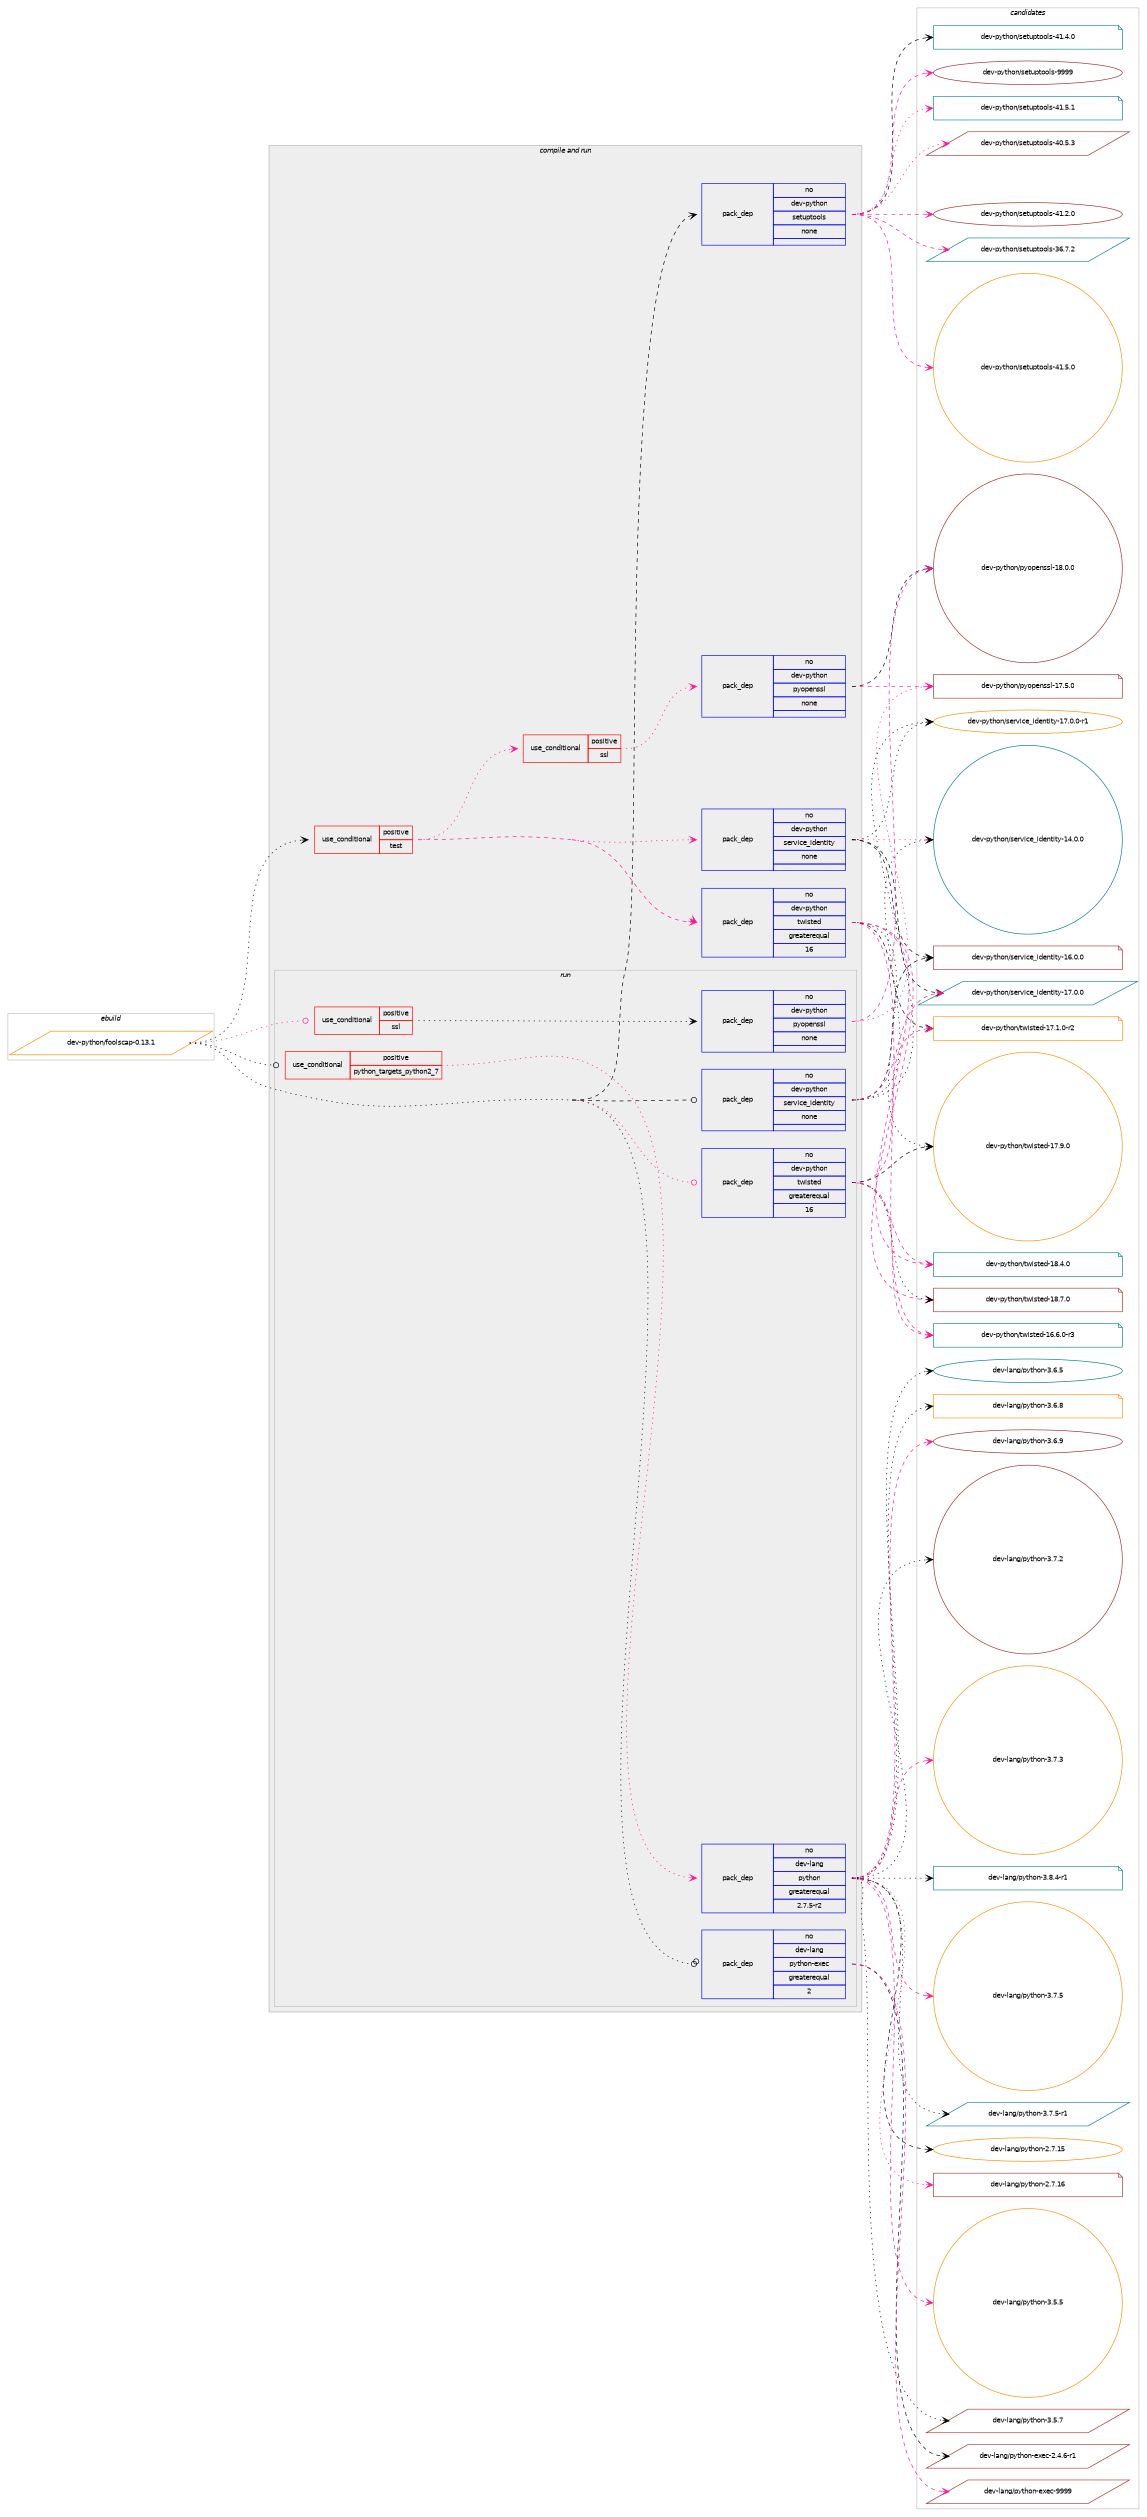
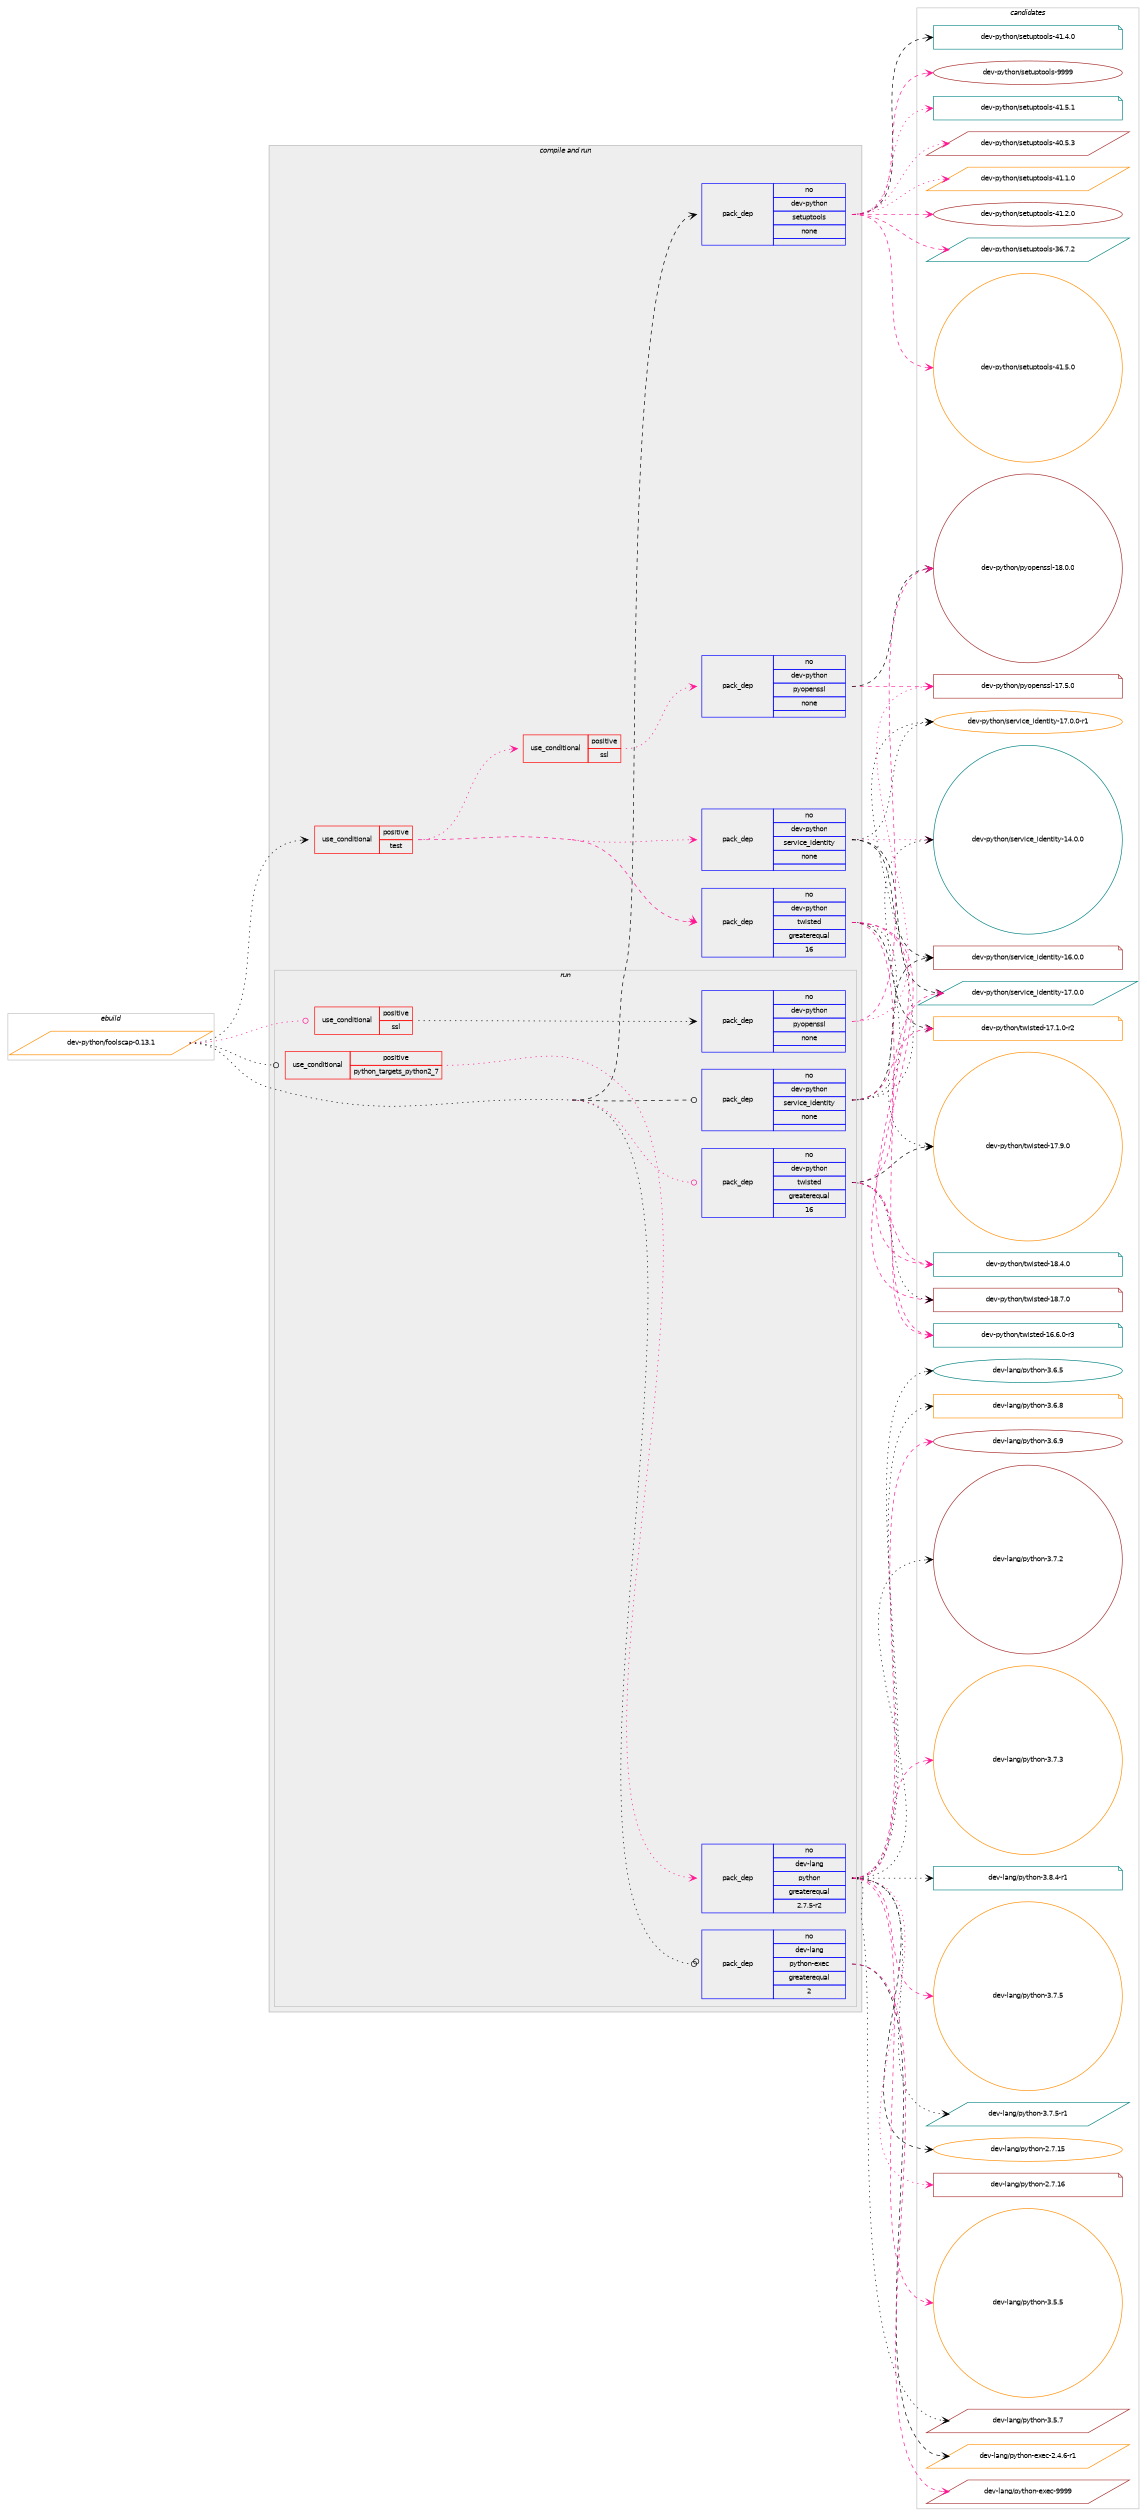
  digraph {
    compound=true
    concentrate=true
    fontname=Helvetica
    fontsize=10
    newrank=true
    rankdir=LR
    ranksep=1.5
    node [color=darkorange fontname=Helvetica fontsize=10 shape=none]
    edge [arrowhead=vee color=deeppink headport=w style=dashed tailport=e weight=100]
    n1 [label="dev-python/foolscap-0.13.1" shape=parallelogram width=4]
    n2 [color=blue label=<<TABLE BORDER="0" CELLBORDER="1" CELLSPACING="0" CELLPADDING="4" WIDTH="220"><TR><TD ROWSPAN="6" CELLPADDING="30">pack_dep</TD></TR><TR><TD WIDTH="110">no</TD></TR><TR><TD>dev-python</TD></TR><TR><TD>twisted</TD></TR><TR><TD>greaterequal</TD></TR><TR><TD>16</TD></TR></TABLE>>]
    n3 [color=blue label=<<TABLE BORDER="0" CELLBORDER="1" CELLSPACING="0" CELLPADDING="4" WIDTH="220"><TR><TD ROWSPAN="6" CELLPADDING="30">pack_dep</TD></TR><TR><TD WIDTH="110">no</TD></TR><TR><TD>dev-python</TD></TR><TR><TD>service_identity</TD></TR><TR><TD>none</TD></TR><TR><TD></TD></TR></TABLE>>]
    n4 [color=blue label=<<TABLE BORDER="0" CELLBORDER="1" CELLSPACING="0" CELLPADDING="4" WIDTH="220"><TR><TD ROWSPAN="6" CELLPADDING="30">pack_dep</TD></TR><TR><TD WIDTH="110">no</TD></TR><TR><TD>dev-python</TD></TR><TR><TD>pyopenssl</TD></TR><TR><TD>none</TD></TR><TR><TD></TD></TR></TABLE>>]
    n5 [color=red label=<<TABLE BORDER="0" CELLBORDER="1" CELLSPACING="0" CELLPADDING="4"><TR><TD ROWSPAN="3" CELLPADDING="10">use_conditional</TD></TR><TR><TD>positive</TD></TR><TR><TD>ssl</TD></TR></TABLE>>]
    n6 [color=red label=<<TABLE BORDER="0" CELLBORDER="1" CELLSPACING="0" CELLPADDING="4"><TR><TD ROWSPAN="3" CELLPADDING="10">use_conditional</TD></TR><TR><TD>positive</TD></TR><TR><TD>test</TD></TR></TABLE>>]
    n7 [color=blue label=<<TABLE BORDER="0" CELLBORDER="1" CELLSPACING="0" CELLPADDING="4" WIDTH="220"><TR><TD ROWSPAN="6" CELLPADDING="30">pack_dep</TD></TR><TR><TD WIDTH="110">no</TD></TR><TR><TD>dev-python</TD></TR><TR><TD>setuptools</TD></TR><TR><TD>none</TD></TR><TR><TD></TD></TR></TABLE>>]
    n8 [color=blue label=<<TABLE BORDER="0" CELLBORDER="1" CELLSPACING="0" CELLPADDING="4" WIDTH="220"><TR><TD ROWSPAN="6" CELLPADDING="30">pack_dep</TD></TR><TR><TD WIDTH="110">no</TD></TR><TR><TD>dev-lang</TD></TR><TR><TD>python</TD></TR><TR><TD>greaterequal</TD></TR><TR><TD>2.7.5-r2</TD></TR></TABLE>>]
    n9 [color=red label=<<TABLE BORDER="0" CELLBORDER="1" CELLSPACING="0" CELLPADDING="4"><TR><TD ROWSPAN="3" CELLPADDING="10">use_conditional</TD></TR><TR><TD>positive</TD></TR><TR><TD>python_targets_python2_7</TD></TR></TABLE>>]
    n10 [color=blue label=<<TABLE BORDER="0" CELLBORDER="1" CELLSPACING="0" CELLPADDING="4" WIDTH="220"><TR><TD ROWSPAN="6" CELLPADDING="30">pack_dep</TD></TR><TR><TD WIDTH="110">no</TD></TR><TR><TD>dev-lang</TD></TR><TR><TD>python-exec</TD></TR><TR><TD>greaterequal</TD></TR><TR><TD>2</TD></TR></TABLE>>]
    n11 [color=blue label=<<TABLE BORDER="0" CELLBORDER="1" CELLSPACING="0" CELLPADDING="4" WIDTH="220"><TR><TD ROWSPAN="6" CELLPADDING="30">pack_dep</TD></TR><TR><TD WIDTH="110">no</TD></TR><TR><TD>dev-python</TD></TR><TR><TD>pyopenssl</TD></TR><TR><TD>none</TD></TR><TR><TD></TD></TR></TABLE>>]
    n12 [color=red label=<<TABLE BORDER="0" CELLBORDER="1" CELLSPACING="0" CELLPADDING="4"><TR><TD ROWSPAN="3" CELLPADDING="10">use_conditional</TD></TR><TR><TD>positive</TD></TR><TR><TD>ssl</TD></TR></TABLE>>]
    n13 [color=blue label=<<TABLE BORDER="0" CELLBORDER="1" CELLSPACING="0" CELLPADDING="4" WIDTH="220"><TR><TD ROWSPAN="6" CELLPADDING="30">pack_dep</TD></TR><TR><TD WIDTH="110">no</TD></TR><TR><TD>dev-python</TD></TR><TR><TD>service_identity</TD></TR><TR><TD>none</TD></TR><TR><TD></TD></TR></TABLE>>]
    n14 [color=blue label=<<TABLE BORDER="0" CELLBORDER="1" CELLSPACING="0" CELLPADDING="4" WIDTH="220"><TR><TD ROWSPAN="6" CELLPADDING="30">pack_dep</TD></TR><TR><TD WIDTH="110">no</TD></TR><TR><TD>dev-python</TD></TR><TR><TD>twisted</TD></TR><TR><TD>greaterequal</TD></TR><TR><TD>16</TD></TR></TABLE>>]
    n15 [color=teal label="dev-python/twisted-16.6.0-r3" shape=note width=4]
    n16 [label="dev-python/twisted-17.1.0-r2" shape=note width=4]
    n17 [label="dev-python/twisted-17.9.0" shape=circle width=4]
    n18 [color=teal label="dev-python/twisted-18.4.0" shape=note width=4]
    n19 [color=brown label="dev-python/twisted-18.7.0" shape=note width=4]
    n20 [color=teal label="dev-python/service_identity-14.0.0" shape=circle width=4]
    n21 [color=brown label="dev-python/service_identity-16.0.0" shape=note width=4]
    n22 [color=teal label="dev-python/service_identity-17.0.0" shape=parallelogram width=4]
    n23 [label="dev-python/service_identity-17.0.0-r1" shape=ellipse width=4]
    n24 [color=brown label="dev-python/pyopenssl-17.5.0" shape=note width=4]
    n25 [color=brown label="dev-python/pyopenssl-18.0.0" shape=circle width=4]
    n26 [color=teal label="dev-python/setuptools-36.7.2" shape=parallelogram width=4]
    n27 [color=brown label="dev-python/setuptools-40.5.3" shape=parallelogram width=4]
+   n28 [label="dev-python/setuptools-41.1.0" shape=parallelogram width=4]
    n29 [color=brown label="dev-python/setuptools-41.2.0" shape=ellipse width=4]
    n30 [color=teal label="dev-python/setuptools-41.4.0" shape=note width=4]
    n31 [label="dev-python/setuptools-41.5.0" shape=circle width=4]
    n32 [color=teal label="dev-python/setuptools-41.5.1" shape=note width=4]
    n33 [color=brown label="dev-python/setuptools-9999" shape=ellipse width=4]
    n34 [label="dev-lang/python-2.7.15" shape=ellipse width=4]
    n35 [color=brown label="dev-lang/python-2.7.16" shape=note width=4]
    n36 [label="dev-lang/python-3.5.5" shape=circle width=4]
    n37 [color=brown label="dev-lang/python-3.5.7" shape=parallelogram width=4]
    n38 [color=teal label="dev-lang/python-3.6.5" shape=ellipse width=4]
    n39 [label="dev-lang/python-3.6.8" shape=note width=4]
    n40 [color=brown label="dev-lang/python-3.6.9" shape=ellipse width=4]
    n41 [color=brown label="dev-lang/python-3.7.2" shape=circle width=4]
    n42 [label="dev-lang/python-3.7.3" shape=circle width=4]
    n43 [color=teal label="dev-lang/python-3.8.4-r1" shape=note width=4]
    n44 [label="dev-lang/python-3.7.5" shape=circle width=4]
    n45 [color=teal label="dev-lang/python-3.7.5-r1" shape=parallelogram width=4]
-   n46 [color=brown label="dev-lang/python-exec-2.4.6-r1" shape=parallelogram width=4]
+   n46 [label="dev-lang/python-exec-2.4.6-r1" shape=parallelogram width=4]
    n47 [color=brown label="dev-lang/python-exec-9999" shape=parallelogram width=4]
    subgraph cluster_1 {
      color=gray
      label=<<i>ebuild</i>>
      rank=same
      n1
    }
    subgraph cluster_2 {
      color=gray
      label=<<i>dependencies</i>>
      subgraph cluster_3 {
        color=gray
        fillcolor="#eeeeee"
        label=<<i>compile</i>>
        style=filled
        subgraph sub_4 {
          color=gray
          fillcolor="#eeeeee"
          label=<<i>compile</i>>
          style=filled
          n6
          subgraph sub_5 {
            color=gray
            fillcolor="#eeeeee"
            label=<<i>compile</i>>
            style=filled
            n2
          }
          subgraph sub_6 {
            color=gray
            fillcolor="#eeeeee"
            label=<<i>compile</i>>
            style=filled
            n3
          }
          subgraph sub_7 {
            color=gray
            fillcolor="#eeeeee"
            label=<<i>compile</i>>
            style=filled
            n5
            subgraph sub_8 {
              color=gray
              fillcolor="#eeeeee"
              label=<<i>compile</i>>
              style=filled
              n4
            }
          }
        }
        subgraph sub_9 {
          color=gray
          fillcolor="#eeeeee"
          label=<<i>compile</i>>
          style=filled
          n7
        }
      }
      subgraph cluster_10 {
        color=gray
        fillcolor="#eeeeee"
        label=<<i>compile and run</i>>
        style=filled
      }
      subgraph cluster_11 {
        color=gray
        fillcolor="#eeeeee"
        label=<<i>run</i>>
        style=filled
        subgraph sub_12 {
          color=gray
          fillcolor="#eeeeee"
          label=<<i>run</i>>
          style=filled
          n9
          subgraph sub_13 {
            color=gray
            fillcolor="#eeeeee"
            label=<<i>run</i>>
            style=filled
            n8
          }
        }
        subgraph sub_14 {
          color=gray
          fillcolor="#eeeeee"
          label=<<i>run</i>>
          style=filled
          n10
        }
        subgraph sub_15 {
          color=gray
          fillcolor="#eeeeee"
          label=<<i>run</i>>
          style=filled
          n12
          subgraph sub_16 {
            color=gray
            fillcolor="#eeeeee"
            label=<<i>run</i>>
            style=filled
            n11
          }
        }
        subgraph sub_17 {
          color=gray
          fillcolor="#eeeeee"
          label=<<i>run</i>>
          style=filled
          n13
        }
        subgraph sub_18 {
          color=gray
          fillcolor="#eeeeee"
          label=<<i>run</i>>
          style=filled
          n14
        }
      }
    }
    subgraph cluster_19 {
      color=gray
      label=<<i>candidates</i>>
      rank=same
      subgraph sub_20 {
        color=black
        label=<<i>candidates</i>>
        nodesep=1
        rank=same
        n15
        n16
        n17
        n18
        n19
      }
      subgraph sub_21 {
        color=black
        label=<<i>candidates</i>>
        nodesep=1
        rank=same
        n20
        n21
        n22
        n23
      }
      subgraph sub_22 {
        color=black
        label=<<i>candidates</i>>
        nodesep=1
        rank=same
        n24
        n25
      }
      subgraph sub_23 {
        color=black
        label=<<i>candidates</i>>
        nodesep=1
        rank=same
        n26
        n27
+       n28
        n29
        n30
        n31
        n32
        n33
      }
      subgraph sub_24 {
        color=black
        label=<<i>candidates</i>>
        nodesep=1
        rank=same
        n34
        n35
        n36
        n37
        n38
        n39
        n40
        n41
        n42
        n43
        n44
        n45
      }
      subgraph sub_25 {
        color=black
        label=<<i>candidates</i>>
        nodesep=1
        rank=same
        n24
        n25
      }
      subgraph sub_26 {
        color=black
        label=<<i>candidates</i>>
        nodesep=1
        rank=same
        n46
        n47
      }
      subgraph sub_27 {
        color=black
        label=<<i>candidates</i>>
        nodesep=1
        rank=same
        n20
        n21
        n22
        n23
      }
      subgraph sub_28 {
        color=black
        label=<<i>candidates</i>>
        nodesep=1
        rank=same
        n15
        n16
        n17
        n18
        n19
      }
    }
    n1 -> n6 [color=black style=dotted weight=20]
    n1 -> n7 [color=black weight=20]
    n1 -> n9 [arrowhead=odot color=black style=dotted weight=20]
    n1 -> n10 [arrowhead=odot color=black style=dotted weight=20]
    n1 -> n12 [arrowhead=odot style=dotted weight=20]
    n1 -> n13 [arrowhead=odot color=black weight=20]
    n1 -> n14 [arrowhead=odot style=dotted weight=20]
    n2 -> n15
    n2 -> n16 [color=black]
    n2 -> n17 [color=black style=dotted]
    n2 -> n18
    n2 -> n19
    n3 -> n20 [style=dotted]
    n3 -> n21 [color=black]
    n3 -> n22 [color=black]
    n3 -> n23 [color=black style=dotted]
    n4 -> n24
    n4 -> n25 [color=black]
    n5 -> n4 [style=dotted weight=20]
    n6 -> n2 [weight=20]
    n6 -> n3 [style=dotted weight=20]
    n6 -> n5 [style=dotted weight=20]
    n7 -> n26
    n7 -> n27 [style=dotted]
+   n7 -> n28 [style=dotted]
    n7 -> n29
    n7 -> n30 [color=black]
    n7 -> n31
    n7 -> n32 [style=dotted]
    n7 -> n33
    n8 -> n34 [color=black]
    n8 -> n35 [style=dotted]
    n8 -> n36
    n8 -> n37 [color=black style=dotted]
    n8 -> n38 [color=black style=dotted]
    n8 -> n39 [color=black style=dotted]
    n8 -> n40
    n8 -> n41 [color=black style=dotted]
    n8 -> n42
    n8 -> n43 [color=black style=dotted]
    n8 -> n44
    n8 -> n45 [color=black style=dotted]
    n9 -> n8 [style=dotted weight=20]
    n10 -> n46 [color=black]
    n10 -> n47
    n11 -> n24 [style=dotted]
    n11 -> n25
    n12 -> n11 [color=black style=dotted weight=20]
    n13 -> n20 [color=black style=dotted]
    n13 -> n21 [color=black]
    n13 -> n22
    n13 -> n23 [color=black style=dotted]
    n14 -> n15
    n14 -> n16
    n14 -> n17 [color=black]
    n14 -> n18
    n14 -> n19 [color=black style=dotted]
  }
